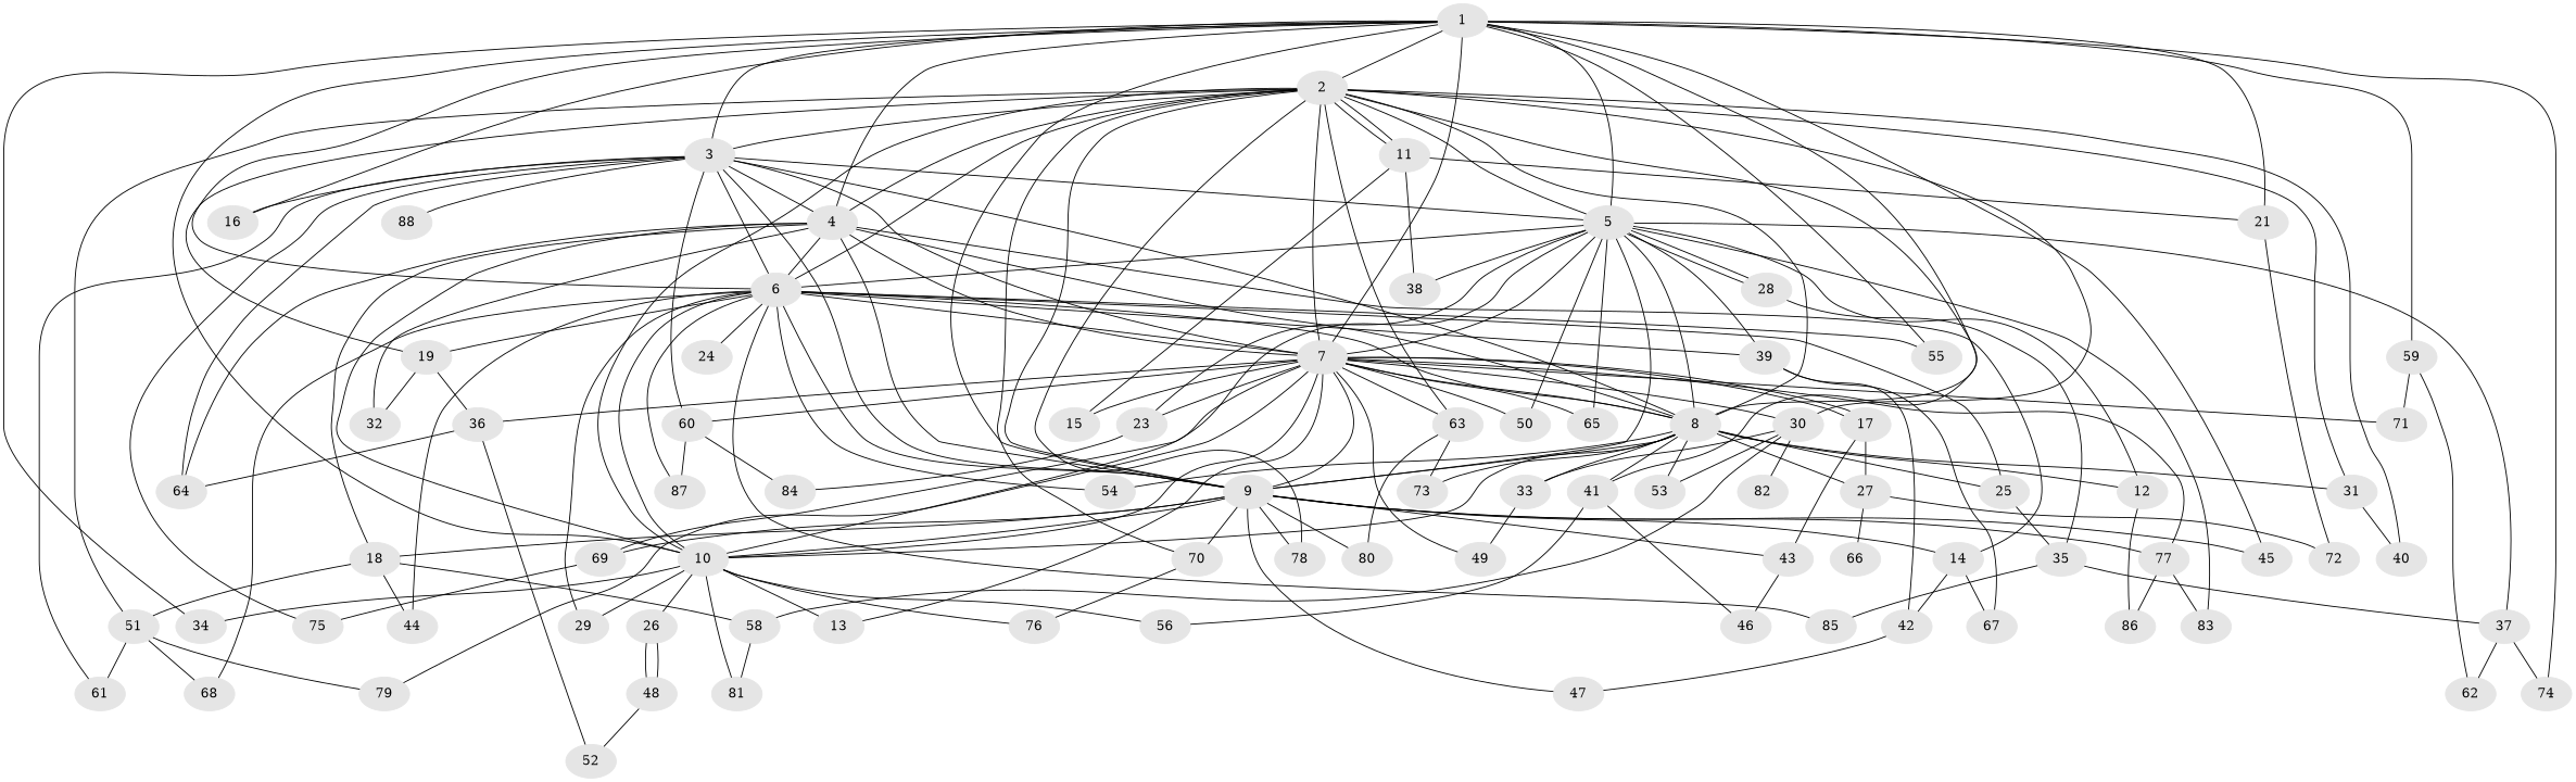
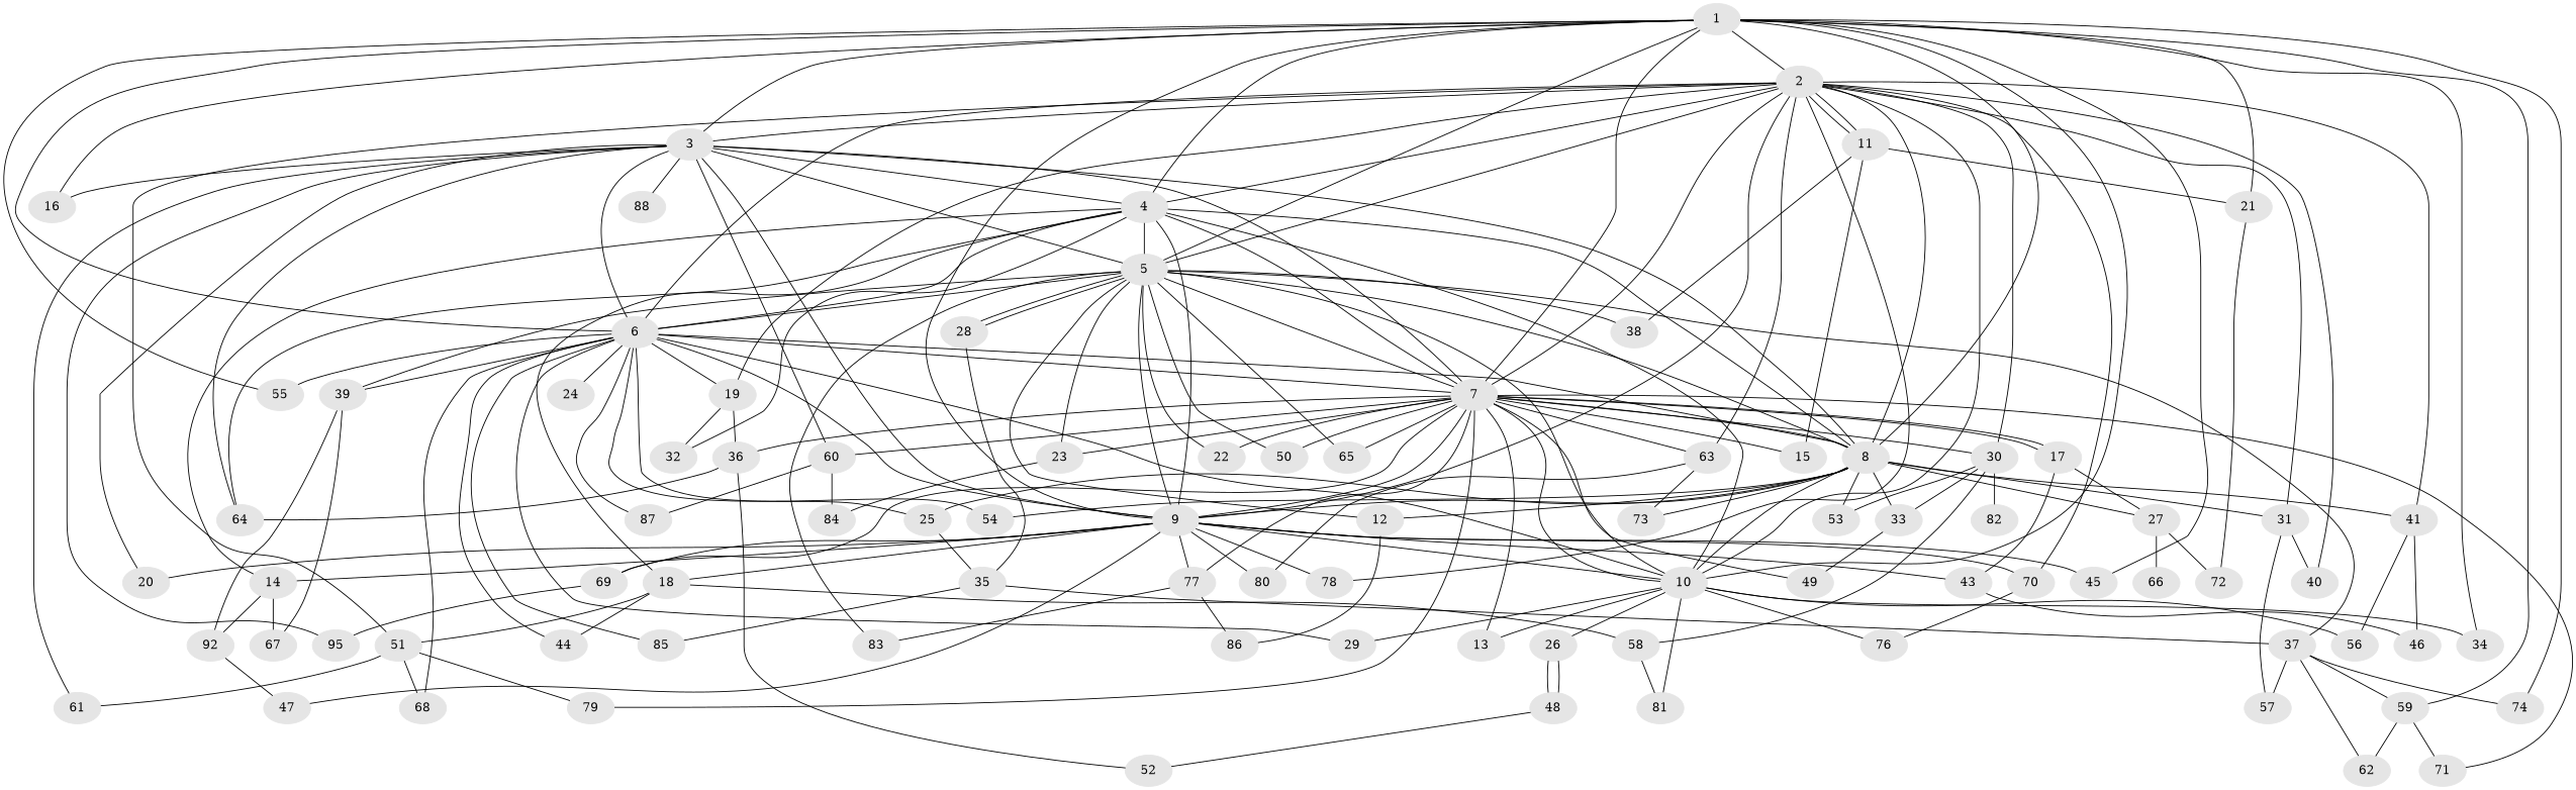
  graph {
    node [color=gray90 style=filled]
    1
    2
    3
    4
    5
    6
    7
    8
    9
    10
    16
    21
    34
    45
    55
    59
    74
    11
    19
    30
    31
    40
    41
    51
    63
    70
    78
+   20
    60
    61
-   75
+   75 [label=95]
    88
    64
    14
    18
    32
    12
+   22
    23
    28
    37
    38
    39
    50
    65
    83
    24
    25
    29
    44
    54
    68
    85
    87
    13
    15
    17
    36
    49
    69
    71
    77
    79
    27
    33
    53
    73
    43
    47
    80
    26
    56
    76
    81
    72
    62
    58
    82
+   57
    46
    84
-   42
+   42 [label=92]
    67
    86
    35
    52
    66
    48
    1 -- 2
    1 -- 3
    1 -- 4
    1 -- 5
    1 -- 6
    1 -- 7
    1 -- 8
    1 -- 9
    1 -- 10
    1 -- 16
    1 -- 21
    1 -- 34
    1 -- 45
    1 -- 55
    1 -- 59
    1 -- 74
    2 -- 3
    2 -- 4
    2 -- 5
    2 -- 6
    2 -- 7
    2 -- 8
    2 -- 9
    2 -- 10
    2 -- 11
    2 -- 11
    2 -- 19
    2 -- 30
    2 -- 31
    2 -- 40
    2 -- 41
    2 -- 51
    2 -- 63
    2 -- 70
    2 -- 78
    3 -- 4
    3 -- 5
    3 -- 6
    3 -- 7
    3 -- 8
    3 -- 9
    3 -- 16
+   3 -- 20
    3 -- 60
    3 -- 61
    3 -- 75
    3 -- 88
    3 -- 64
+   4 -- 5
    4 -- 6
    4 -- 7
    4 -- 8
    4 -- 9
    4 -- 10
    4 -- 64
    4 -- 14
    4 -- 18
    4 -- 32
    5 -- 6
    5 -- 7
    5 -- 8
    5 -- 9
    5 -- 10
    5 -- 12
+   5 -- 22
    5 -- 23
    5 -- 28
    5 -- 28
    5 -- 37
    5 -- 38
    5 -- 39
    5 -- 50
    5 -- 65
    5 -- 83
    6 -- 7
    6 -- 8
    6 -- 9
    6 -- 10
    6 -- 55
    6 -- 19
    6 -- 39
    6 -- 24
    6 -- 25
    6 -- 29
    6 -- 44
    6 -- 54
    6 -- 68
    6 -- 85
    6 -- 87
    7 -- 8
    7 -- 9
    7 -- 10
    7 -- 30
    7 -- 63
    7 -- 60
+   7 -- 22
    7 -- 23
    7 -- 50
    7 -- 65
    7 -- 13
    7 -- 15
    7 -- 17
    7 -- 17
    7 -- 36
    7 -- 49
    7 -- 69
    7 -- 71
    7 -- 77
    7 -- 79
    8 -- 9
    8 -- 10
    8 -- 31
    8 -- 41
    8 -- 12
    8 -- 25
    8 -- 54
    8 -- 27
    8 -- 33
    8 -- 53
    8 -- 73
    9 -- 10
    9 -- 45
    9 -- 70
    9 -- 78
+   9 -- 20
    9 -- 14
    9 -- 18
    9 -- 69
    9 -- 77
    9 -- 43
    9 -- 47
    9 -- 80
    10 -- 34
    10 -- 29
    10 -- 13
    10 -- 26
    10 -- 56
    10 -- 76
    10 -- 81
    21 -- 72
    59 -- 71
    59 -- 62
    11 -- 21
    11 -- 38
    11 -- 15
    19 -- 32
    19 -- 36
    30 -- 33
    30 -- 53
    30 -- 58
    30 -- 82
    31 -- 40
+   31 -- 57
    41 -- 56
    41 -- 46
    51 -- 61
    51 -- 68
    51 -- 79
    63 -- 73
    63 -- 80
    70 -- 76
    60 -- 87
    60 -- 84
    14 -- 42
    14 -- 67
    18 -- 51
    18 -- 44
    18 -- 58
    12 -- 86
    23 -- 84
    28 -- 35
+   37 -- 59
    37 -- 74
    37 -- 62
+   37 -- 57
    39 -- 42
    39 -- 67
    25 -- 35
    17 -- 27
    17 -- 43
    36 -- 64
    36 -- 52
    69 -- 75
    77 -- 83
    77 -- 86
    27 -- 72
    27 -- 66
    33 -- 49
    43 -- 46
    26 -- 48
    26 -- 48
    58 -- 81
    42 -- 47
    35 -- 37
    35 -- 85
    48 -- 52
  }
